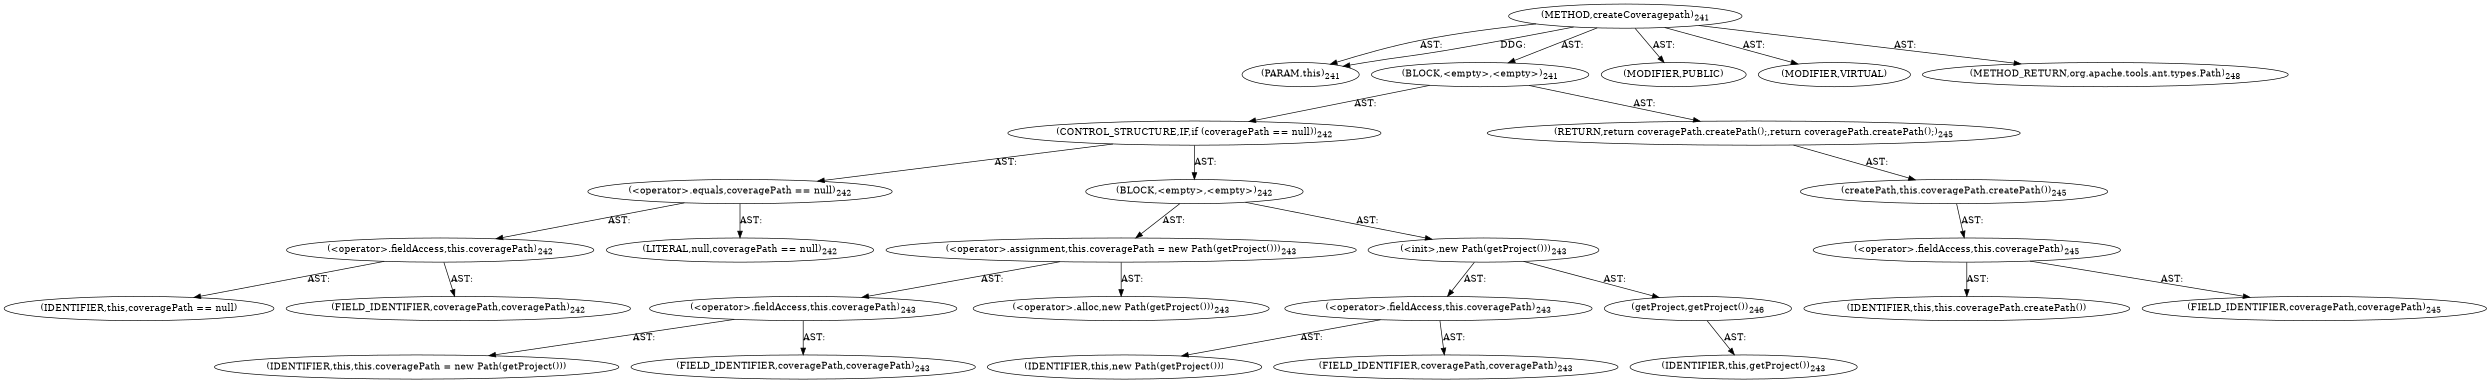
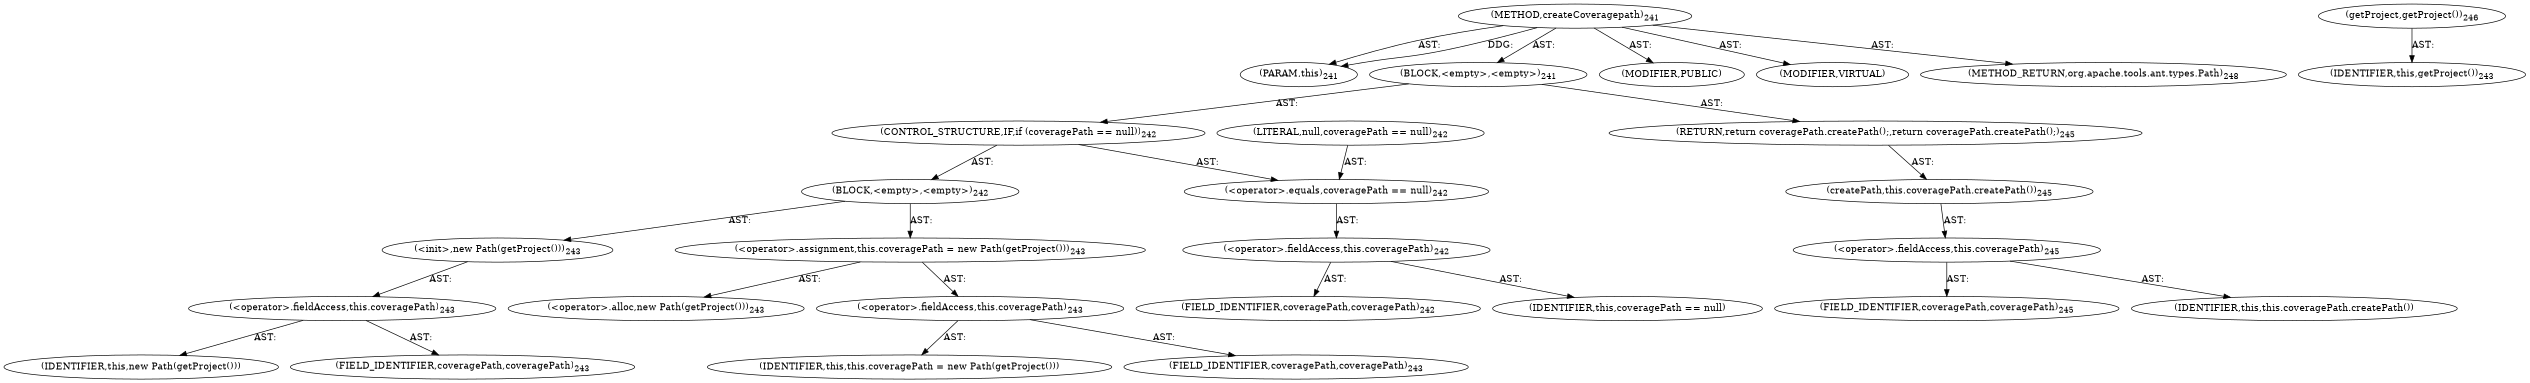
  digraph {
    n1 [label=<(METHOD,createCoveragepath)<SUB>241</SUB>>]
    n2 [label=<(PARAM,this)<SUB>241</SUB>>]
    n3 [label=<(BLOCK,&lt;empty&gt;,&lt;empty&gt;)<SUB>241</SUB>>]
    n4 [label=<(MODIFIER,PUBLIC)>]
    n5 [label=<(MODIFIER,VIRTUAL)>]
    n6 [label=<(METHOD_RETURN,org.apache.tools.ant.types.Path)<SUB>248</SUB>>]
    n7 [label=<(CONTROL_STRUCTURE,IF,if (coveragePath == null))<SUB>242</SUB>>]
    n8 [label=<(RETURN,return coveragePath.createPath();,return coveragePath.createPath();)<SUB>245</SUB>>]
    n9 [label=<(&lt;operator&gt;.equals,coveragePath == null)<SUB>242</SUB>>]
    n10 [label=<(BLOCK,&lt;empty&gt;,&lt;empty&gt;)<SUB>242</SUB>>]
    n11 [label=<(createPath,this.coveragePath.createPath())<SUB>245</SUB>>]
    n12 [label=<(&lt;operator&gt;.fieldAccess,this.coveragePath)<SUB>242</SUB>>]
    n13 [label=<(LITERAL,null,coveragePath == null)<SUB>242</SUB>>]
    n14 [label=<(&lt;operator&gt;.assignment,this.coveragePath = new Path(getProject()))<SUB>243</SUB>>]
    n15 [label=<(&lt;init&gt;,new Path(getProject()))<SUB>243</SUB>>]
    n16 [label=<(IDENTIFIER,this,coveragePath == null)>]
    n17 [label=<(FIELD_IDENTIFIER,coveragePath,coveragePath)<SUB>242</SUB>>]
    n18 [label=<(&lt;operator&gt;.fieldAccess,this.coveragePath)<SUB>243</SUB>>]
    n19 [label=<(&lt;operator&gt;.alloc,new Path(getProject()))<SUB>243</SUB>>]
    n20 [label=<(&lt;operator&gt;.fieldAccess,this.coveragePath)<SUB>243</SUB>>]
    n21 [label=<(getProject,getProject())<SUB>246</SUB>>]
    n22 [label=<(IDENTIFIER,this,this.coveragePath = new Path(getProject()))>]
    n23 [label=<(FIELD_IDENTIFIER,coveragePath,coveragePath)<SUB>243</SUB>>]
    n24 [label=<(IDENTIFIER,this,new Path(getProject()))>]
    n25 [label=<(FIELD_IDENTIFIER,coveragePath,coveragePath)<SUB>243</SUB>>]
    n26 [label=<(IDENTIFIER,this,getProject())<SUB>243</SUB>>]
    n27 [label=<(&lt;operator&gt;.fieldAccess,this.coveragePath)<SUB>245</SUB>>]
    n28 [label=<(IDENTIFIER,this,this.coveragePath.createPath())>]
    n29 [label=<(FIELD_IDENTIFIER,coveragePath,coveragePath)<SUB>245</SUB>>]
    n1 -> n2 [label="AST: "]
    n1 -> n2 [label="DDG: "]
    n1 -> n3 [label="AST: "]
    n1 -> n4 [label="AST: "]
    n1 -> n5 [label="AST: "]
    n1 -> n6 [label="AST: "]
    n3 -> n7 [label="AST: "]
    n3 -> n8 [label="AST: "]
    n7 -> n9 [label="AST: "]
    n7 -> n10 [label="AST: "]
    n8 -> n11 [label="AST: "]
    n9 -> n12 [label="AST: "]
-   n9 -> n13 [label="AST: "]
+   n13 -> n9 [label="AST: "]
    n10 -> n14 [label="AST: "]
    n10 -> n15 [label="AST: "]
    n11 -> n27 [label="AST: "]
    n12 -> n16 [label="AST: "]
    n12 -> n17 [label="AST: "]
    n14 -> n18 [label="AST: "]
    n14 -> n19 [label="AST: "]
    n15 -> n20 [label="AST: "]
-   n15 -> n21 [label="AST: "]
    n18 -> n22 [label="AST: "]
    n18 -> n23 [label="AST: "]
    n20 -> n24 [label="AST: "]
    n20 -> n25 [label="AST: "]
    n21 -> n26 [label="AST: "]
    n27 -> n28 [label="AST: "]
    n27 -> n29 [label="AST: "]
  }
